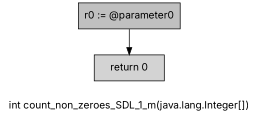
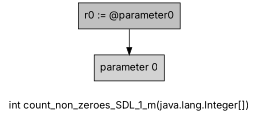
  digraph {
    label="int count_non_zeroes_SDL_1_m(java.lang.Integer[])"
    fontname=Inter
    node [shape=box style=filled fontname=Inter]
    n1 [fillcolor=gray label="r0 := @parameter0"]
-   n2 [fillcolor=lightgray label="return 0"]
+   n2 [fillcolor=lightgray label="parameter 0"]
    n1 -> n2 [fontname=Inter]
  }
